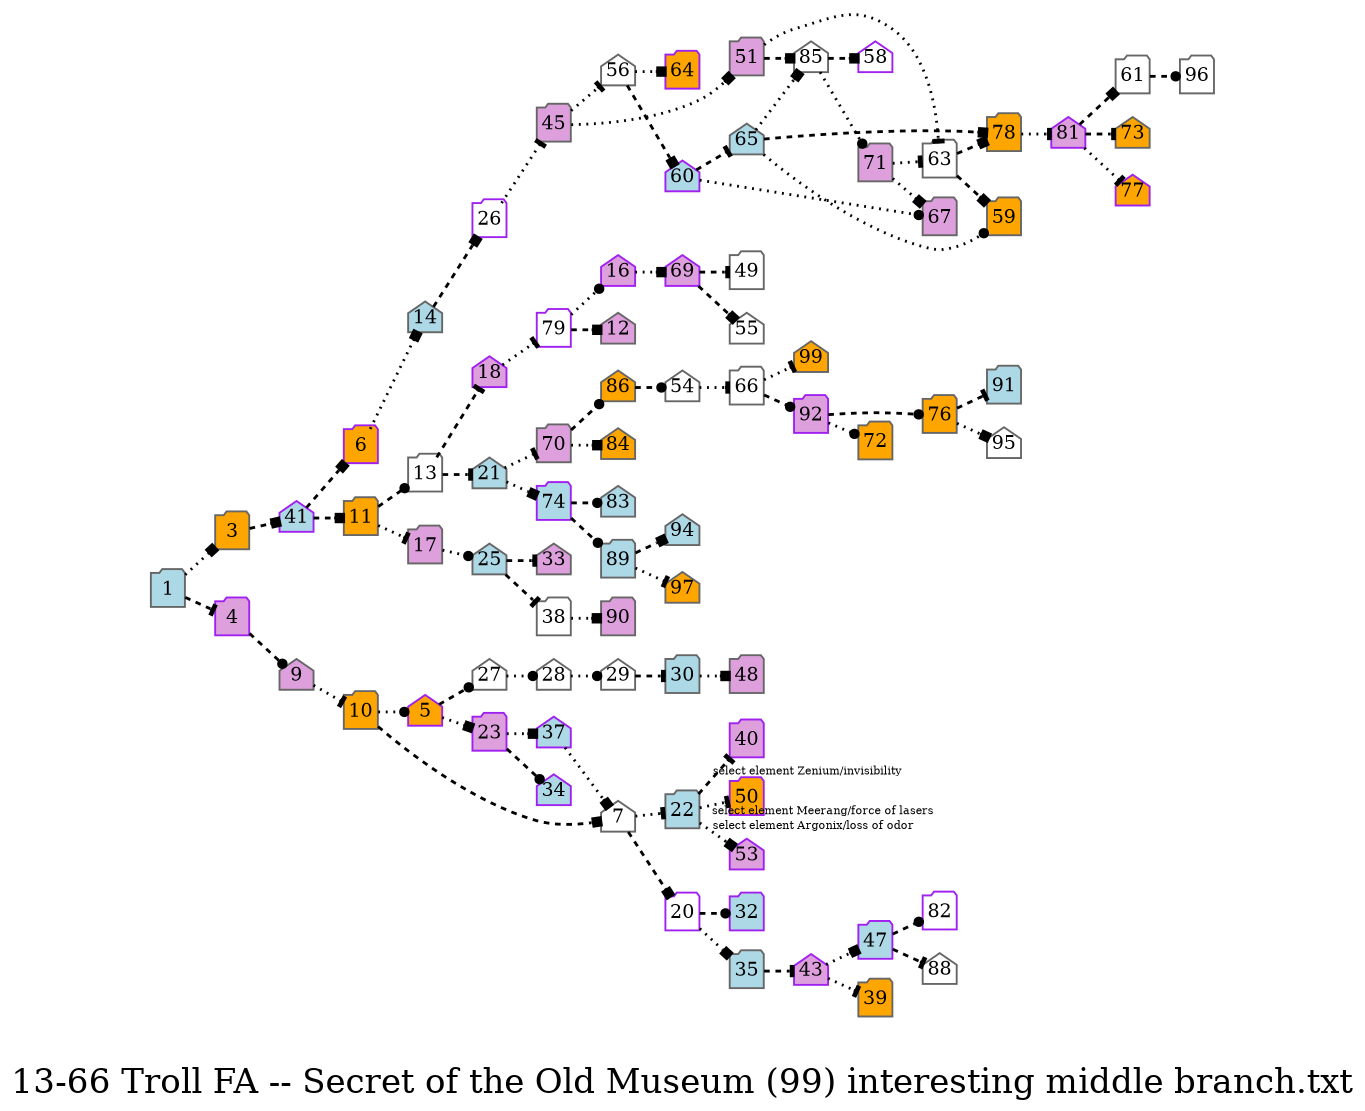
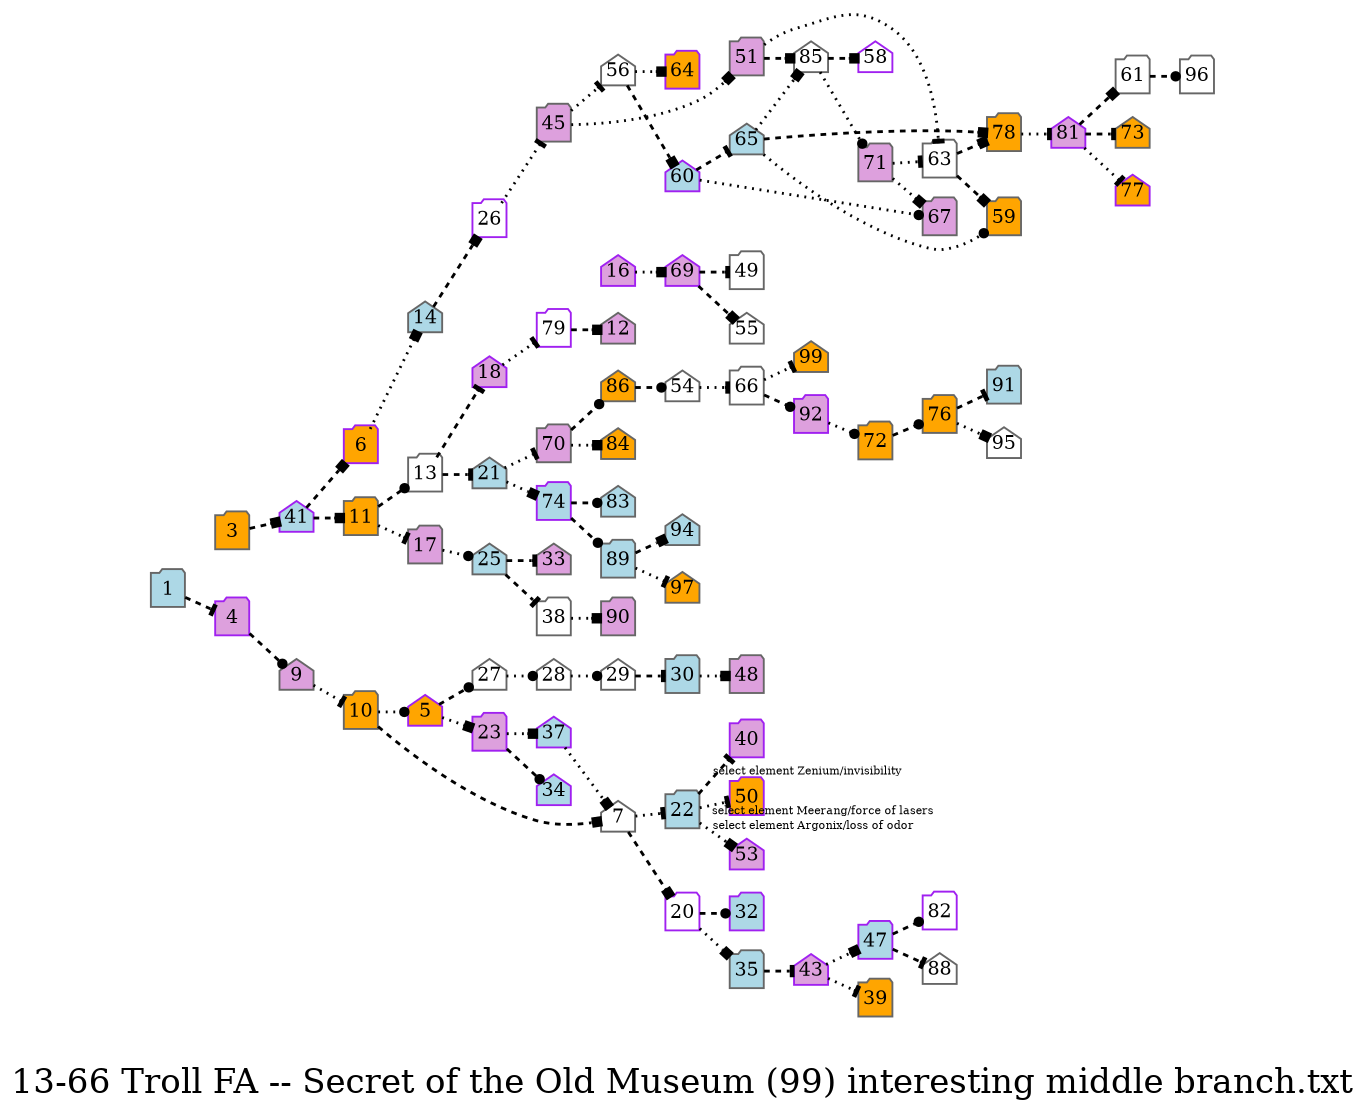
  digraph {
    fontsize=36
    label="13-66 Troll FA -- Secret of the Old Museum (99) interesting middle branch.txt"
    nodesep=0.35
    ordering=out
    rankdir=LR
    ranksep=0.45
    node [color=gray40 fillcolor=white fixedsize=true fontsize=20 labelfloat=true margin="0,0" penwidth=2 regular=true shape=folder style=filled]
    edge [arrowhead=box fontsize=12 labelfloat=true penwidth=3 style=dotted]
    1 [fillcolor=lightblue]
    3 [fillcolor=orange]
    4 [color=purple fillcolor=plum]
    41 [color=purple fillcolor=lightblue shape=house]
    9 [fillcolor=plum shape=house]
    6 [color=purple fillcolor=orange]
    11 [fillcolor=orange]
    10 [fillcolor=orange]
    14 [fillcolor=lightblue shape=house]
    13
    17 [fillcolor=plum]
    5 [color=purple fillcolor=orange shape=house]
    7 [shape=house]
    27 [shape=house]
    23 [color=purple fillcolor=plum]
    28 [shape=house]
    37 [color=purple fillcolor=lightblue shape=house]
    34 [color=purple fillcolor=lightblue shape=house]
    29 [shape=house]
    26 [color=purple]
    45 [fillcolor=plum]
    22 [fillcolor=lightblue]
    20 [color=purple]
    40 [color=purple fillcolor=plum]
    50 [color=purple fillcolor=orange]
    53 [color=purple fillcolor=plum shape=house]
    32 [color=purple fillcolor=lightblue]
    35 [fillcolor=lightblue]
    43 [color=purple fillcolor=plum shape=house]
    18 [color=purple fillcolor=plum shape=house]
    21 [fillcolor=lightblue shape=house]
    25 [fillcolor=lightblue shape=house]
    79 [color=purple]
    70 [fillcolor=plum]
    74 [color=purple fillcolor=lightblue]
    33 [fillcolor=plum shape=house]
    38
    16 [color=purple fillcolor=plum shape=house]
    12 [fillcolor=plum shape=house]
    86 [fillcolor=orange shape=house]
    84 [fillcolor=orange shape=house]
    83 [fillcolor=lightblue shape=house]
    89 [fillcolor=lightblue]
    56 [shape=house]
    51 [fillcolor=plum]
    69 [color=purple fillcolor=plum shape=house]
    49
    55 [shape=house]
    90 [fillcolor=plum]
    47 [color=purple fillcolor=lightblue]
    39 [fillcolor=orange]
    54 [shape=house]
    94 [fillcolor=lightblue shape=house]
    97 [fillcolor=orange shape=house]
    64 [color=purple fillcolor=orange]
    60 [color=purple fillcolor=lightblue shape=house]
    63
    85 [shape=house]
    30 [fillcolor=lightblue]
    48 [fillcolor=plum]
    82 [color=purple]
    88 [shape=house]
    65 [fillcolor=lightblue shape=house]
    67 [fillcolor=plum]
    78 [fillcolor=orange]
    59 [fillcolor=orange]
    71 [fillcolor=plum]
    58 [color=purple shape=house]
    81 [color=purple fillcolor=plum shape=house]
    66
    99 [fillcolor=orange shape=house]
    92 [color=purple fillcolor=plum]
    76 [fillcolor=orange]
    72 [fillcolor=orange]
    61
    96
    73 [fillcolor=orange shape=house]
    77 [color=purple fillcolor=orange shape=house]
    91 [fillcolor=lightblue]
    95 [shape=house]
-   1 -> 3
    1 -> 4 [arrowhead=tee style=dashed]
    3 -> 41 [style=dashed]
    4 -> 9 [arrowhead=dot style=dashed]
    41 -> 6 [style=dashed]
    41 -> 11 [style=dashed]
    9 -> 10 [arrowhead=tee]
    6 -> 14
    11 -> 13 [arrowhead=dot style=dashed]
    11 -> 17 [arrowhead=tee]
    10 -> 5 [arrowhead=dot]
    10 -> 7 [style=dashed]
    14 -> 26 [style=dashed]
    13 -> 18 [arrowhead=tee style=dashed]
    13 -> 21 [arrowhead=tee style=dashed]
    17 -> 25 [arrowhead=dot]
    5 -> 27 [arrowhead=dot style=dashed]
    5 -> 23
    7 -> 22 [arrowhead=tee]
    7 -> 20 [style=dashed]
    27 -> 28 [arrowhead=dot]
    23 -> 37
    23 -> 34 [arrowhead=dot style=dashed]
    28 -> 29 [arrowhead=dot]
    37 -> 7
    29 -> 30 [arrowhead=tee style=dashed]
    26 -> 45 [arrowhead=tee]
    45 -> 56 [arrowhead=tee]
    45 -> 51
    22 -> 40 [arrowhead=tee style=dashed xlabel="select element Zenium/invisibility"]
    22 -> 50 [arrowhead=tee xlabel="select element Meerang/force of lasers"]
    22 -> 53 [xlabel="select element Argonix/loss of odor"]
    20 -> 32 [arrowhead=dot style=dashed]
    20 -> 35
    35 -> 43 [arrowhead=tee style=dashed]
    43 -> 47
    43 -> 39 [arrowhead=tee]
    18 -> 79 [arrowhead=tee]
    21 -> 70 [arrowhead=tee]
    21 -> 74
    25 -> 33 [arrowhead=tee style=dashed]
    25 -> 38 [arrowhead=tee style=dashed]
-   79 -> 16 [arrowhead=dot]
    79 -> 12 [style=dashed]
    70 -> 86 [arrowhead=dot style=dashed]
    70 -> 84
    74 -> 83 [arrowhead=dot style=dashed]
    74 -> 89 [arrowhead=dot style=dashed]
    38 -> 90
    16 -> 69
    86 -> 54 [arrowhead=dot style=dashed]
    89 -> 94 [style=dashed]
    89 -> 97 [arrowhead=tee]
    56 -> 64
    56 -> 60 [style=dashed]
    51 -> 63 [arrowhead=tee]
    51 -> 85 [style=dashed]
    69 -> 49 [arrowhead=tee style=dashed]
    69 -> 55 [style=dashed]
    47 -> 82 [arrowhead=dot style=dashed]
    47 -> 88 [arrowhead=tee style=dashed]
    54 -> 66 [arrowhead=tee]
    60 -> 65 [arrowhead=tee style=dashed]
    60 -> 67 [arrowhead=dot]
    63 -> 78 [style=dashed]
    63 -> 59 [style=dashed]
    85 -> 71 [arrowhead=dot]
    85 -> 58 [style=dashed]
    30 -> 48
    65 -> 85
    65 -> 78 [style=dashed]
    65 -> 59 [arrowhead=dot]
    78 -> 81 [arrowhead=tee]
    71 -> 63 [arrowhead=tee]
    71 -> 67
    81 -> 61 [style=dashed]
    81 -> 73 [arrowhead=tee style=dashed]
    81 -> 77 [arrowhead=tee]
    66 -> 99 [arrowhead=tee]
    66 -> 92 [arrowhead=dot style=dashed]
-   92 -> 76 [arrowhead=dot style=dashed]
+   72 -> 76 [arrowhead=dot style=dashed]
    92 -> 72 [arrowhead=dot]
    76 -> 91 [arrowhead=tee style=dashed]
    76 -> 95
    61 -> 96 [arrowhead=dot style=dashed]
  }
